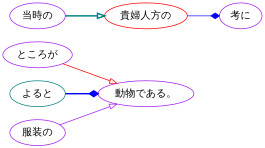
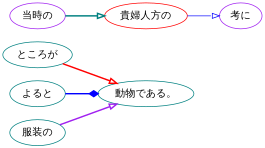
  digraph {
    rankdir=LR
    node [color=purple]
    edge [arrowhead=onormal color=blue style=bold]
-   n1 [label="ところが"]
-   n2 [label="動物である。"]
+   n1 [color=teal label="ところが"]
+   n2 [color=teal label="動物である。"]
    n3 [label="当時の"]
    n4 [color=red label="貴婦人方の"]
    n5 [label="考に"]
    n6 [color=teal label="よると"]
-   n7 [label="服装の"]
-   n1 -> n2 [color=red style=solid]
+   n7 [color=teal label="服装の"]
+   n1 -> n2 [color=red]
    n3 -> n4 [color=teal]
-   n4 -> n5 [arrowhead=diamond style=solid]
+   n4 -> n5 [style=solid]
    n6 -> n2 [arrowhead=diamond]
-   n7 -> n2 [color=purple style=solid]
+   n7 -> n2 [color=purple]
  }
